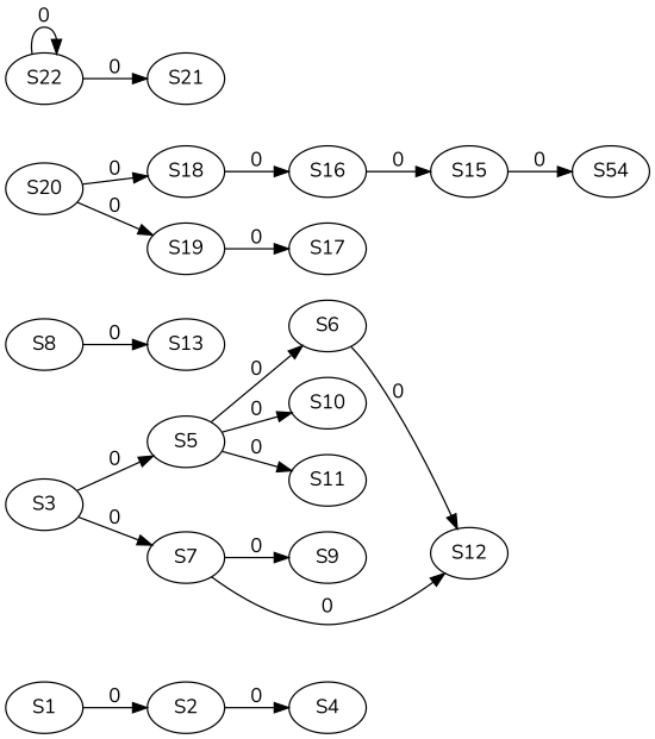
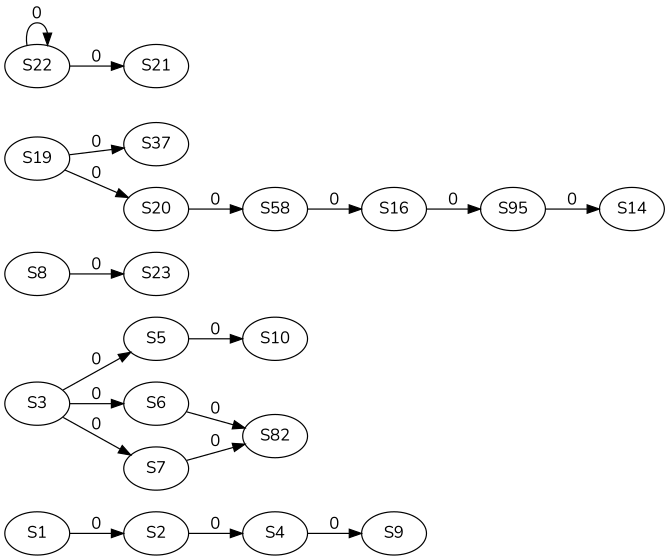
  strict digraph {
    fontname=Nunito
    rankdir=LR
    node [fontname=Nunito]
    edge [fontname=Nunito]
    S1
    S2
    S4
    S3
    S5
    S6
    S7
    S9
    S10
-   S11
-   S12
+   S12 [label=S82]
    S8
-   S13
-   S15
-   S14 [label=S54]
+   S13 [label=S23]
+   S15 [label=S95]
+   S14
    S16
-   S18
+   S18 [label=S58]
    S19
-   S17
+   S17 [label=S37]
    S20
    S22
    S21
    S1 -> S2 [label=0]
    S2 -> S4 [label=0]
-   S7 -> S9 [label=0]
+   S4 -> S9 [label=0]
    S3 -> S5 [label=0]
-   S5 -> S6 [label=0]
+   S3 -> S6 [label=0]
    S3 -> S7 [label=0]
    S5 -> S10 [label=0]
-   S5 -> S11 [label=0]
    S6 -> S12 [label=0]
    S7 -> S12 [label=0]
    S8 -> S13 [label=0]
    S15 -> S14 [label=0]
    S16 -> S15 [label=0]
    S18 -> S16 [label=0]
    S19 -> S17 [label=0]
    S20 -> S18 [label=0]
-   S20 -> S19 [label=0]
+   S19 -> S20 [label=0]
    S22 -> S22 [label=0]
    S22 -> S21 [label=0]
  }
